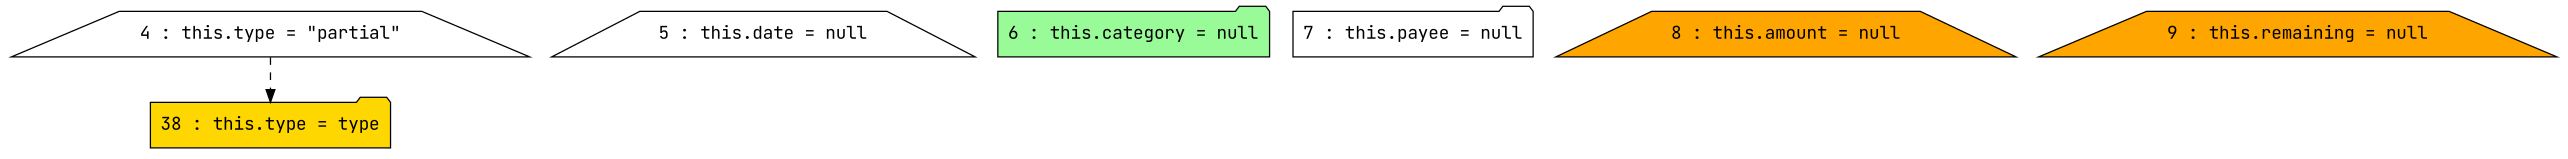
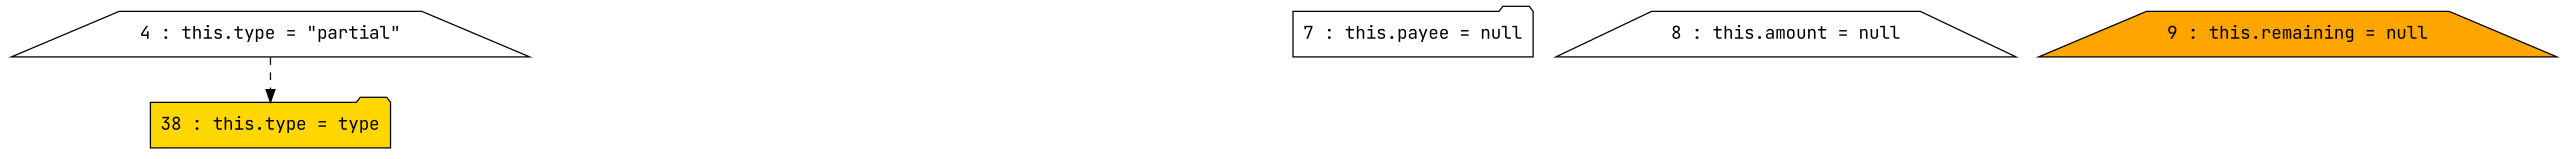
  digraph {
    fontname="JetBrains Mono"
    node [style=filled fillcolor=white shape=trapezium fontname="JetBrains Mono"]
    "4 : this.type = \"partial\""
    "38 : this.type = type" [fillcolor=gold shape=folder]
-   "5 : this.date = null"
-   "6 : this.category = null" [fillcolor=palegreen shape=folder]
    "7 : this.payee = null" [shape=folder]
-   "8 : this.amount = null" [fillcolor=orange]
+   "8 : this.amount = null"
    "9 : this.remaining = null" [fillcolor=orange]
    "4 : this.type = \"partial\"" -> "38 : this.type = type" [style=dashed color=black fontname="JetBrains Mono"]
  }
